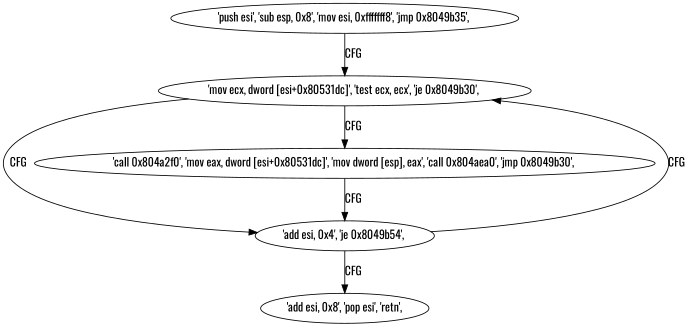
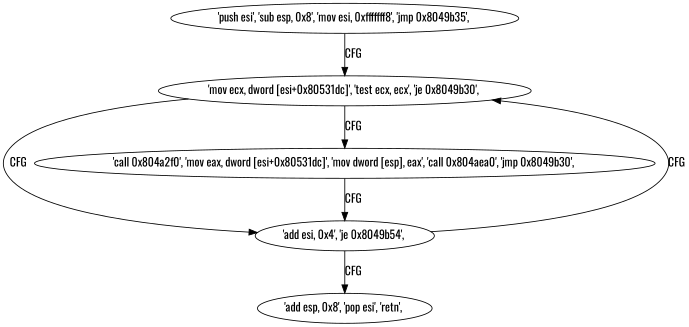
  digraph {
    fontname=Oswald
    node [fontname=Oswald]
    edge [fontname=Oswald]
    n1 [label="'push esi', 'sub esp, 0x8', 'mov esi, 0xfffffff8', 'jmp 0x8049b35', "]
    n2 [label="'mov ecx, dword [esi+0x80531dc]', 'test ecx, ecx', 'je 0x8049b30', "]
    n3 [label="'add esi, 0x4', 'je 0x8049b54', "]
    n4 [label="'call 0x804a2f0', 'mov eax, dword [esi+0x80531dc]', 'mov dword [esp], eax', 'call 0x804aea0', 'jmp 0x8049b30', "]
-   n5 [label="'add esi, 0x8', 'pop esi', 'retn',"]
+   n5 [label="'add esp, 0x8', 'pop esi', 'retn', "]
    n1 -> n2 [label=CFG]
    n2 -> n3 [label=CFG]
    n2 -> n4 [label=CFG]
    n3 -> n2 [label=CFG]
    n3 -> n5 [label=CFG]
    n4 -> n3 [label=CFG]
  }
